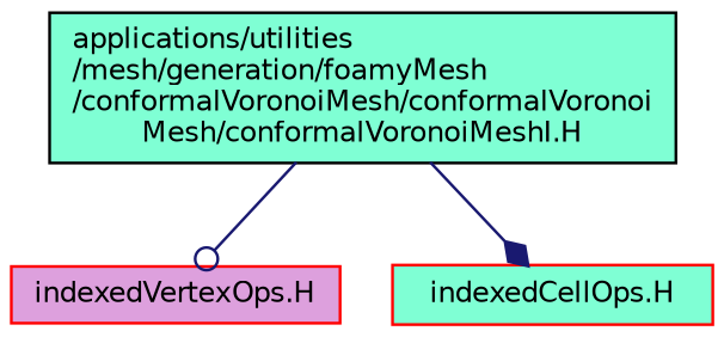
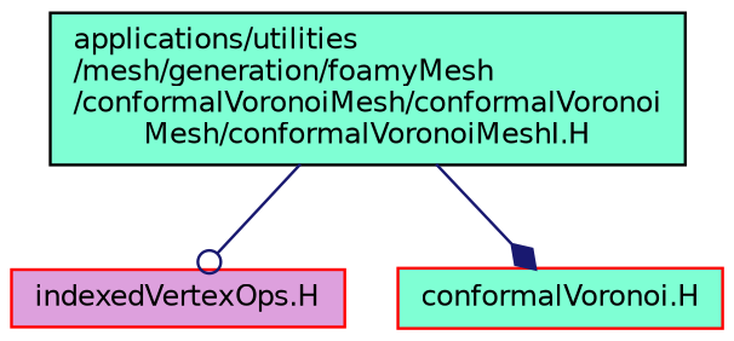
  digraph {
    node [color=red fillcolor=aquamarine fontname=Helvetica fontsize=10 shape=record style=filled]
    edge [color=midnightblue fontname=Helvetica fontsize=10 labelfontname=Helvetica labelfontsize=10 style=solid]
    n1 [color=black fontcolor=black height=0.2 label="applications/utilities\l/mesh/generation/foamyMesh\l/conformalVoronoiMesh/conformalVoronoi\lMesh/conformalVoronoiMeshI.H" width=0.4]
    n2 [height=0.2 label="indexedVertexOps.H" width=0.4 fillcolor=plum]
-   n3 [height=0.2 label="indexedCellOps.H" width=0.4]
+   n3 [height=0.2 label="conformalVoronoi.H" width=0.4]
    n1 -> n2 [arrowhead=odot]
    n1 -> n3 [arrowhead=diamond]
  }
